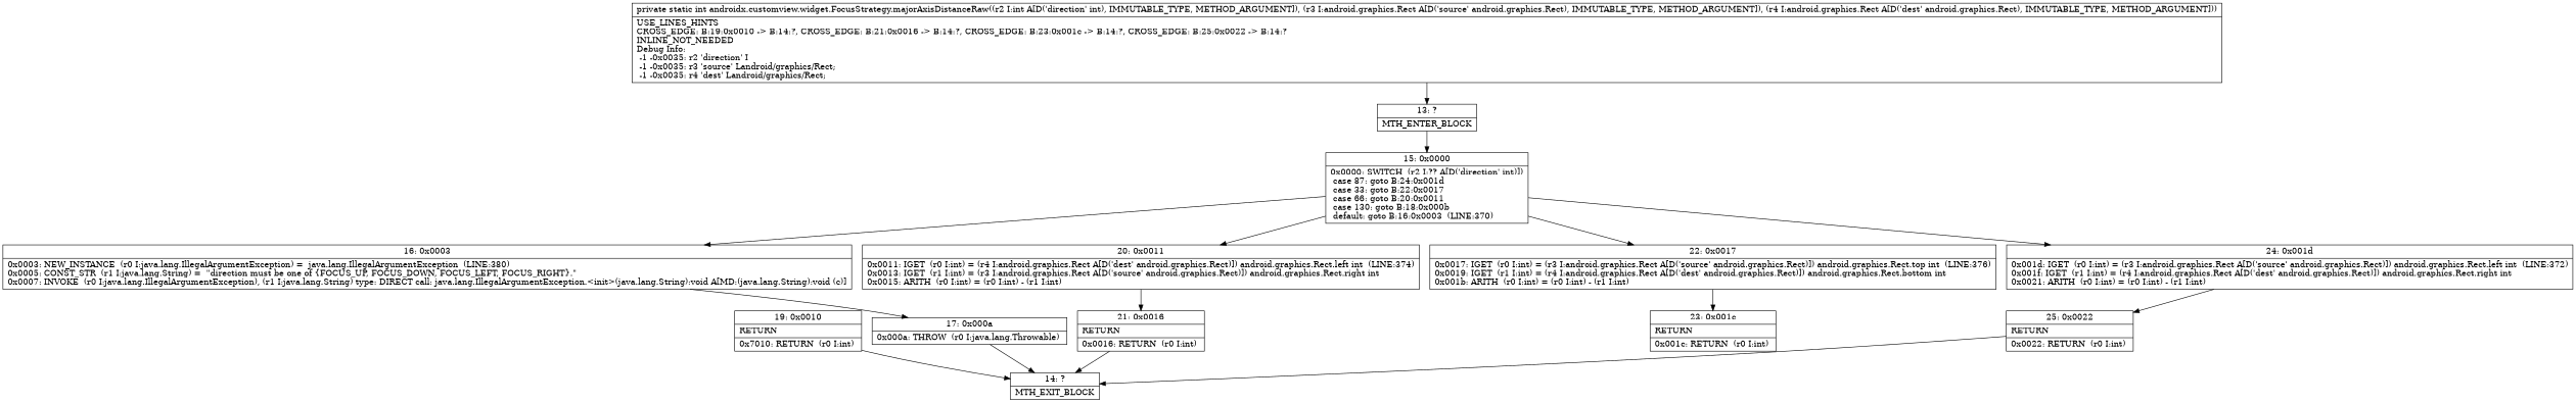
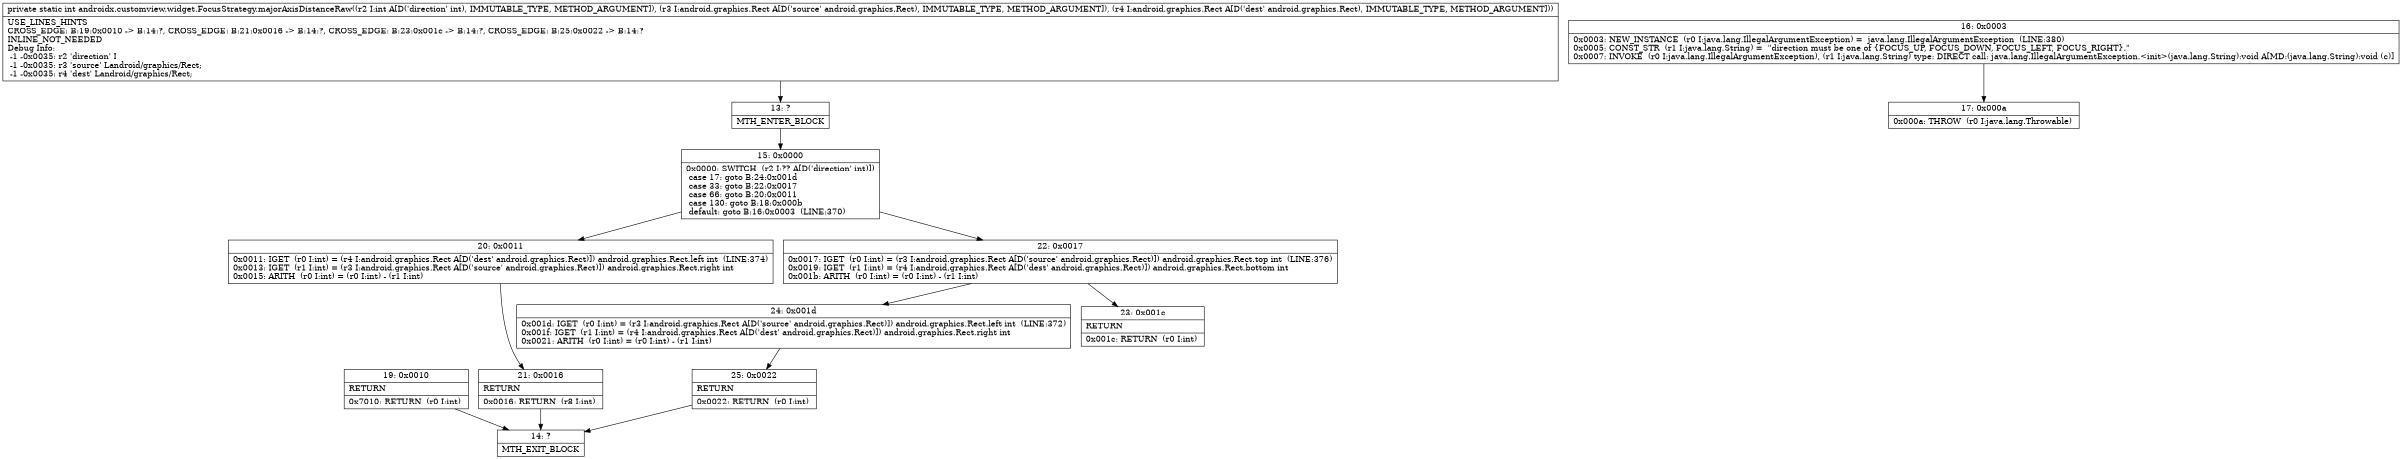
  digraph {
    node [shape=record]
    n1 [label="{13\:\ ?|MTH_ENTER_BLOCK\l}"]
-   n2 [label="{15\:\ 0x0000|0x0000: SWITCH  (r2 I:?? A[D('direction' int)])\l case 87: goto B:24:0x001d\l case 33: goto B:22:0x0017\l case 66: goto B:20:0x0011\l case 130: goto B:18:0x000b\l default: goto B:16:0x0003  (LINE:370)\l}"]
+   n2 [label="{15\:\ 0x0000|0x0000: SWITCH  (r2 I:?? A[D('direction' int)])\l case 17: goto B:24:0x001d\l case 33: goto B:22:0x0017\l case 66: goto B:20:0x0011\l case 130: goto B:18:0x000b\l default: goto B:16:0x0003  (LINE:370)\l}"]
    n3 [label="{16\:\ 0x0003|0x0003: NEW_INSTANCE  (r0 I:java.lang.IllegalArgumentException) =  java.lang.IllegalArgumentException  (LINE:380)\l0x0005: CONST_STR  (r1 I:java.lang.String) =  \"direction must be one of \{FOCUS_UP, FOCUS_DOWN, FOCUS_LEFT, FOCUS_RIGHT\}.\" \l0x0007: INVOKE  (r0 I:java.lang.IllegalArgumentException), (r1 I:java.lang.String) type: DIRECT call: java.lang.IllegalArgumentException.\<init\>(java.lang.String):void A[MD:(java.lang.String):void (c)]\l}"]
    n4 [label="{20\:\ 0x0011|0x0011: IGET  (r0 I:int) = (r4 I:android.graphics.Rect A[D('dest' android.graphics.Rect)]) android.graphics.Rect.left int  (LINE:374)\l0x0013: IGET  (r1 I:int) = (r3 I:android.graphics.Rect A[D('source' android.graphics.Rect)]) android.graphics.Rect.right int \l0x0015: ARITH  (r0 I:int) = (r0 I:int) \- (r1 I:int) \l}"]
    n5 [label="{22\:\ 0x0017|0x0017: IGET  (r0 I:int) = (r3 I:android.graphics.Rect A[D('source' android.graphics.Rect)]) android.graphics.Rect.top int  (LINE:376)\l0x0019: IGET  (r1 I:int) = (r4 I:android.graphics.Rect A[D('dest' android.graphics.Rect)]) android.graphics.Rect.bottom int \l0x001b: ARITH  (r0 I:int) = (r0 I:int) \- (r1 I:int) \l}"]
    n6 [label="{24\:\ 0x001d|0x001d: IGET  (r0 I:int) = (r3 I:android.graphics.Rect A[D('source' android.graphics.Rect)]) android.graphics.Rect.left int  (LINE:372)\l0x001f: IGET  (r1 I:int) = (r4 I:android.graphics.Rect A[D('dest' android.graphics.Rect)]) android.graphics.Rect.right int \l0x0021: ARITH  (r0 I:int) = (r0 I:int) \- (r1 I:int) \l}"]
    n7 [label="{17\:\ 0x000a|0x000a: THROW  (r0 I:java.lang.Throwable) \l}"]
-   n8 [label="{21\:\ 0x0016|RETURN\l|0x0016: RETURN  (r0 I:int) \l}"]
+   n8 [label="{21\:\ 0x0016|RETURN\l|0x0016: RETURN  (r8 I:int) \l}"]
    n9 [label="{23\:\ 0x001c|RETURN\l|0x001c: RETURN  (r0 I:int) \l}"]
    n10 [label="{25\:\ 0x0022|RETURN\l|0x0022: RETURN  (r0 I:int) \l}"]
    n11 [label="{14\:\ ?|MTH_EXIT_BLOCK\l}"]
    n12 [label="{19\:\ 0x0010|RETURN\l|0x7010: RETURN  (r0 I:int) \l}"]
    n13 [label="{private static int androidx.customview.widget.FocusStrategy.majorAxisDistanceRaw((r2 I:int A[D('direction' int), IMMUTABLE_TYPE, METHOD_ARGUMENT]), (r3 I:android.graphics.Rect A[D('source' android.graphics.Rect), IMMUTABLE_TYPE, METHOD_ARGUMENT]), (r4 I:android.graphics.Rect A[D('dest' android.graphics.Rect), IMMUTABLE_TYPE, METHOD_ARGUMENT]))  | USE_LINES_HINTS\lCROSS_EDGE: B:19:0x0010 \-\> B:14:?, CROSS_EDGE: B:21:0x0016 \-\> B:14:?, CROSS_EDGE: B:23:0x001c \-\> B:14:?, CROSS_EDGE: B:25:0x0022 \-\> B:14:?\lINLINE_NOT_NEEDED\lDebug Info:\l  \-1 \-0x0035: r2 'direction' I\l  \-1 \-0x0035: r3 'source' Landroid\/graphics\/Rect;\l  \-1 \-0x0035: r4 'dest' Landroid\/graphics\/Rect;\l}"]
    n1 -> n2
-   n2 -> n3
    n2 -> n4
    n2 -> n5
-   n2 -> n6
+   n5 -> n6
    n3 -> n7
    n4 -> n8
    n5 -> n9
    n6 -> n10
-   n7 -> n11
    n8 -> n11
    n10 -> n11
    n12 -> n11
    n13 -> n1
  }
